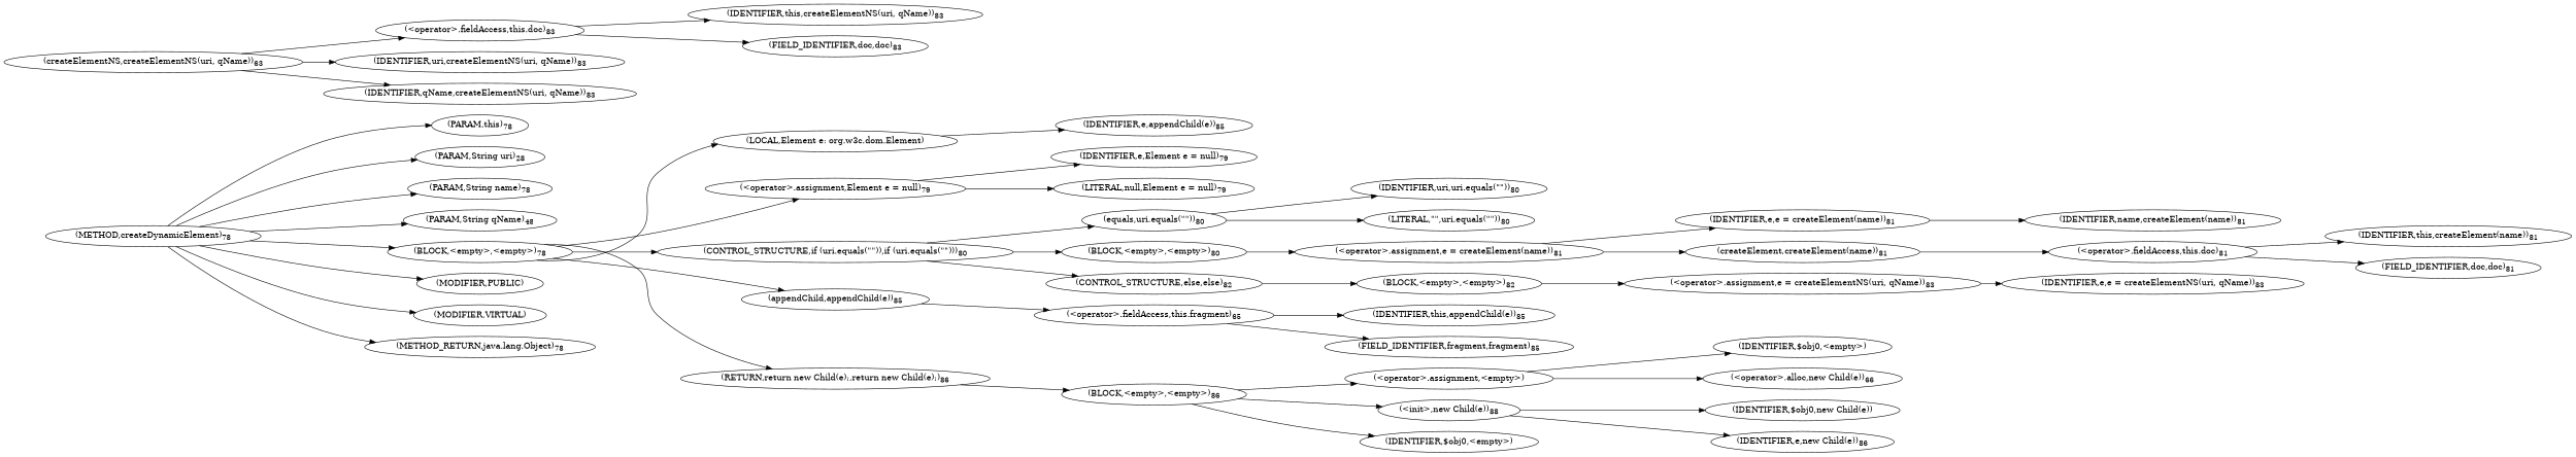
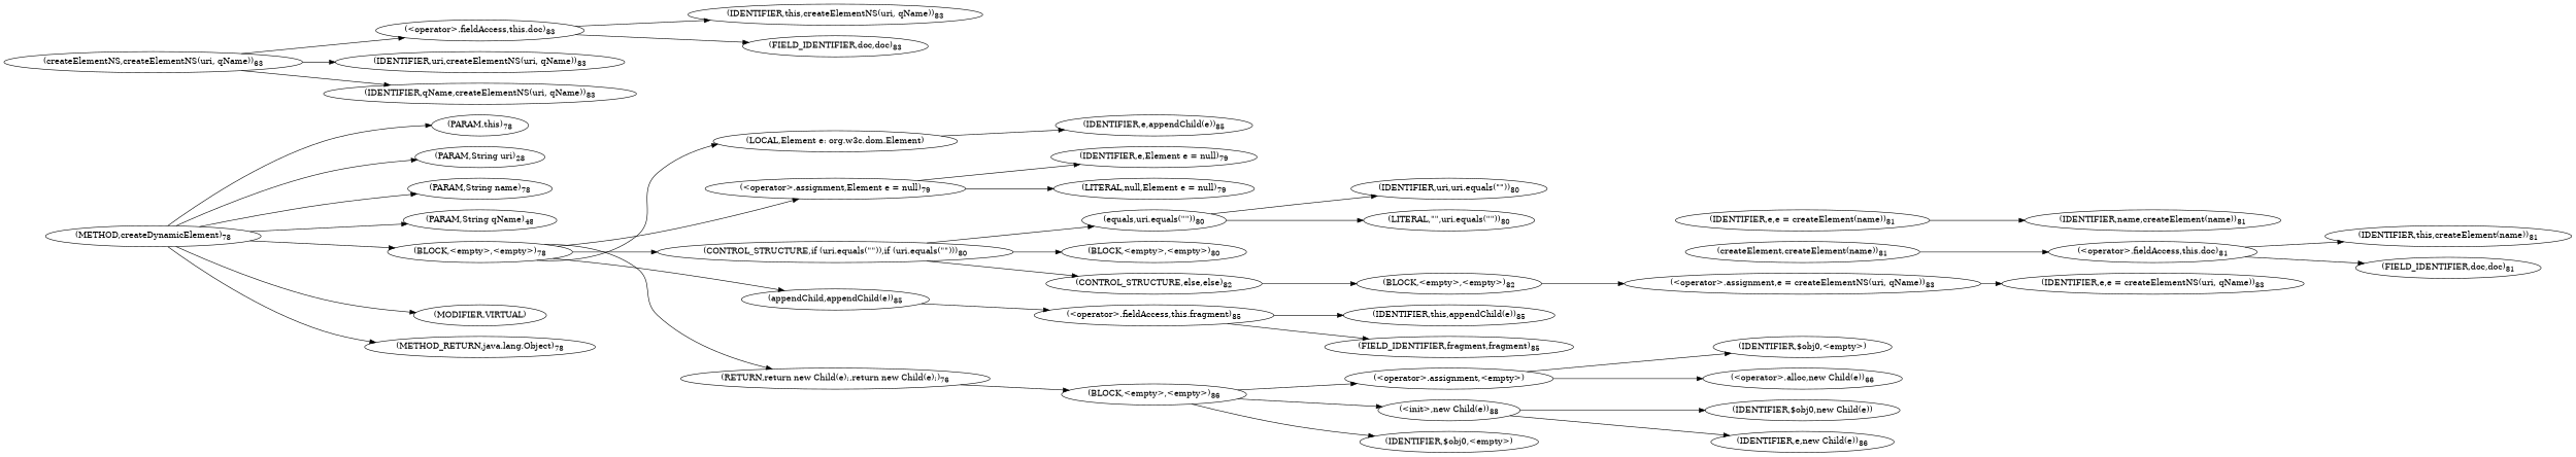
  digraph {
    rankdir=LR
    n1 [label=<(METHOD,createDynamicElement)<SUB>78</SUB>>]
    n2 [label=<(PARAM,this)<SUB>78</SUB>>]
    n3 [label=<(PARAM,String uri)<SUB>28</SUB>>]
    n4 [label=<(PARAM,String name)<SUB>78</SUB>>]
    n5 [label=<(PARAM,String qName)<SUB>48</SUB>>]
    n6 [label=<(BLOCK,&lt;empty&gt;,&lt;empty&gt;)<SUB>78</SUB>>]
-   n7 [label=<(MODIFIER,PUBLIC)>]
    n8 [label=<(MODIFIER,VIRTUAL)>]
    n9 [label=<(METHOD_RETURN,java.lang.Object)<SUB>78</SUB>>]
    n10 [label=<(LOCAL,Element e: org.w3c.dom.Element)>]
    n11 [label=<(&lt;operator&gt;.assignment,Element e = null)<SUB>79</SUB>>]
    n12 [label=<(CONTROL_STRUCTURE,if (uri.equals(&quot;&quot;)),if (uri.equals(&quot;&quot;)))<SUB>80</SUB>>]
    n13 [label=<(appendChild,appendChild(e))<SUB>85</SUB>>]
-   n14 [label=<(RETURN,return new Child(e);,return new Child(e);)<SUB>86</SUB>>]
+   n14 [label=<(RETURN,return new Child(e);,return new Child(e);)<SUB>76</SUB>>]
    n15 [label=<(IDENTIFIER,e,appendChild(e))<SUB>85</SUB>>]
    n16 [label=<(IDENTIFIER,e,Element e = null)<SUB>79</SUB>>]
    n17 [label=<(LITERAL,null,Element e = null)<SUB>79</SUB>>]
    n18 [label=<(equals,uri.equals(&quot;&quot;))<SUB>80</SUB>>]
    n19 [label=<(BLOCK,&lt;empty&gt;,&lt;empty&gt;)<SUB>80</SUB>>]
    n20 [label=<(CONTROL_STRUCTURE,else,else)<SUB>82</SUB>>]
-   n21 [label=<(&lt;operator&gt;.fieldAccess,this.fragment)<SUB>65</SUB>>]
+   n21 [label=<(&lt;operator&gt;.fieldAccess,this.fragment)<SUB>85</SUB>>]
    n22 [label=<(BLOCK,&lt;empty&gt;,&lt;empty&gt;)<SUB>86</SUB>>]
    n23 [label=<(IDENTIFIER,uri,uri.equals(&quot;&quot;))<SUB>80</SUB>>]
    n24 [label=<(LITERAL,&quot;&quot;,uri.equals(&quot;&quot;))<SUB>80</SUB>>]
-   n25 [label=<(&lt;operator&gt;.assignment,e = createElement(name))<SUB>81</SUB>>]
    n26 [label=<(BLOCK,&lt;empty&gt;,&lt;empty&gt;)<SUB>82</SUB>>]
    n27 [label=<(IDENTIFIER,e,e = createElement(name))<SUB>81</SUB>>]
    n28 [label=<(createElement,createElement(name))<SUB>81</SUB>>]
    n29 [label=<(IDENTIFIER,name,createElement(name))<SUB>81</SUB>>]
    n30 [label=<(&lt;operator&gt;.fieldAccess,this.doc)<SUB>81</SUB>>]
    n31 [label=<(IDENTIFIER,this,createElement(name))<SUB>81</SUB>>]
    n32 [label=<(FIELD_IDENTIFIER,doc,doc)<SUB>81</SUB>>]
    n33 [label=<(&lt;operator&gt;.assignment,e = createElementNS(uri, qName))<SUB>83</SUB>>]
    n34 [label=<(IDENTIFIER,e,e = createElementNS(uri, qName))<SUB>83</SUB>>]
    n35 [label=<(createElementNS,createElementNS(uri, qName))<SUB>63</SUB>>]
    n36 [label=<(&lt;operator&gt;.fieldAccess,this.doc)<SUB>83</SUB>>]
    n37 [label=<(IDENTIFIER,uri,createElementNS(uri, qName))<SUB>83</SUB>>]
    n38 [label=<(IDENTIFIER,qName,createElementNS(uri, qName))<SUB>83</SUB>>]
    n39 [label=<(IDENTIFIER,this,createElementNS(uri, qName))<SUB>83</SUB>>]
    n40 [label=<(FIELD_IDENTIFIER,doc,doc)<SUB>83</SUB>>]
    n41 [label=<(IDENTIFIER,this,appendChild(e))<SUB>85</SUB>>]
    n42 [label=<(FIELD_IDENTIFIER,fragment,fragment)<SUB>85</SUB>>]
    n43 [label=<(&lt;operator&gt;.assignment,&lt;empty&gt;)>]
    n44 [label=<(&lt;init&gt;,new Child(e))<SUB>88</SUB>>]
    n45 [label=<(IDENTIFIER,$obj0,&lt;empty&gt;)>]
    n46 [label=<(IDENTIFIER,$obj0,&lt;empty&gt;)>]
    n47 [label=<(&lt;operator&gt;.alloc,new Child(e))<SUB>66</SUB>>]
    n48 [label=<(IDENTIFIER,$obj0,new Child(e))>]
    n49 [label=<(IDENTIFIER,e,new Child(e))<SUB>86</SUB>>]
    n1 -> n2
    n1 -> n3
    n1 -> n4
    n1 -> n5
    n1 -> n6
-   n1 -> n7
    n1 -> n8
    n1 -> n9
    n6 -> n10
    n6 -> n11
    n6 -> n12
    n6 -> n13
    n6 -> n14
    n10 -> n15
    n11 -> n16
    n11 -> n17
    n12 -> n18
    n12 -> n19
    n12 -> n20
    n13 -> n21
    n14 -> n22
    n18 -> n23
    n18 -> n24
-   n19 -> n25
    n20 -> n26
    n21 -> n41
    n21 -> n42
    n22 -> n43
    n22 -> n44
    n22 -> n45
-   n25 -> n27
-   n25 -> n28
    n26 -> n33
    n27 -> n29
    n28 -> n30
    n30 -> n31
    n30 -> n32
    n33 -> n34
    n35 -> n36
    n35 -> n37
    n35 -> n38
    n36 -> n39
    n36 -> n40
    n43 -> n46
    n43 -> n47
    n44 -> n48
    n44 -> n49
  }
